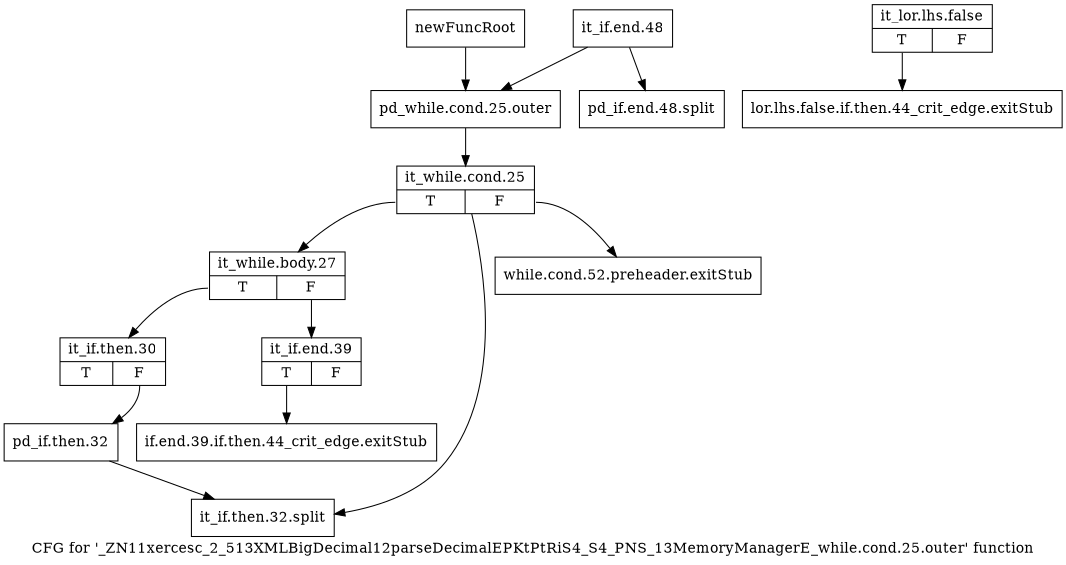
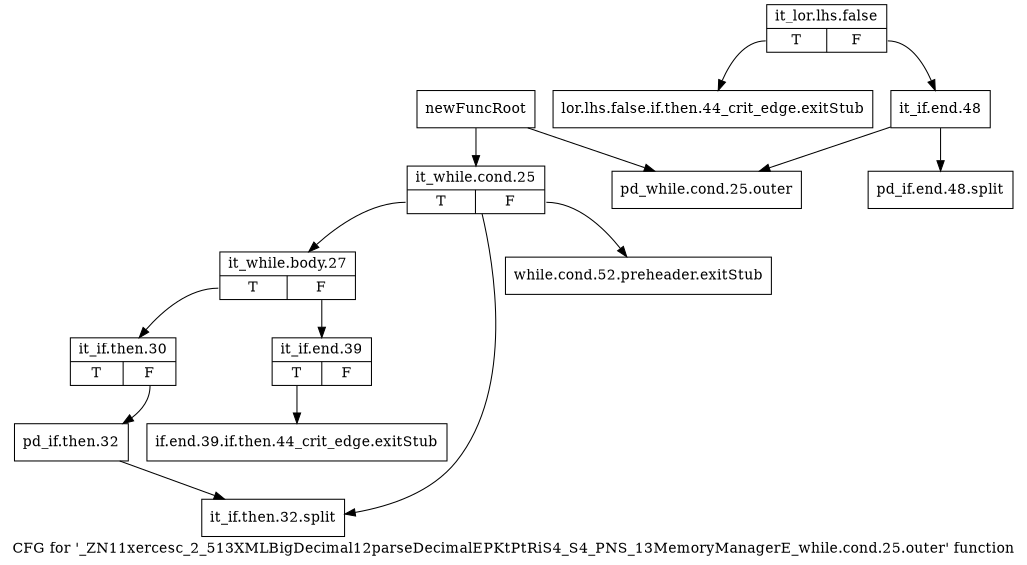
  digraph {
    label="CFG for '_ZN11xercesc_2_513XMLBigDecimal12parseDecimalEPKtPtRiS4_S4_PNS_13MemoryManagerE_while.cond.25.outer' function"
    node [shape=record]
    n1 [label="{newFuncRoot}"]
    n2 [label="{pd_while.cond.25.outer}"]
    n3 [label="{it_while.cond.25|{<s0>T|<s1>F}}"]
    n4 [label="{while.cond.52.preheader.exitStub}"]
    n5 [label="{it_while.body.27|{<s0>T|<s1>F}}"]
    n6 [label="{it_if.then.32.split}"]
    n7 [label="{if.end.39.if.then.44_crit_edge.exitStub}"]
    n8 [label="{lor.lhs.false.if.then.44_crit_edge.exitStub}"]
    n9 [label="{it_if.then.30|{<s0>T|<s1>F}}"]
    n10 [label="{it_if.end.39|{<s0>T|<s1>F}}"]
    n11 [label="{pd_if.then.32}"]
    n12 [label="{it_lor.lhs.false|{<s0>T|<s1>F}}"]
    n13 [label="{it_if.end.48}"]
    n14 [label="{pd_if.end.48.split}"]
    n1 -> n2
-   n2 -> n3
+   n1 -> n3
    n3 -> n4 [tailport=s1]
    n3 -> n5 [tailport=s0]
    n3 -> n6
    n5 -> n9 [tailport=s0]
    n5 -> n10 [tailport=s1]
    n9 -> n11 [tailport=s1]
    n10 -> n7 [tailport=s0]
    n11 -> n6
    n12 -> n8 [tailport=s0]
+   n12 -> n13 [tailport=s1]
    n13 -> n2
    n13 -> n14
  }
